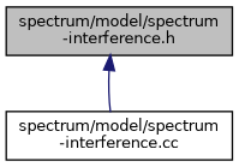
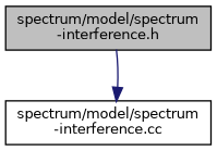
  digraph {
    node [color=black fontname=Helvetica fontsize=10 shape=record style=filled]
    n1 [fillcolor=grey75 fontcolor=black height=0.2 label="spectrum/model/spectrum\l-interference.h" width=0.4]
    n2 [fillcolor=white height=0.2 label="spectrum/model/spectrum\l-interference.cc" width=0.4]
-   n1 -> n2 [color=midnightblue dir=back fontname=Helvetica fontsize=10 labelfontname=Helvetica labelfontsize=10 style=solid]
+   n2 -> n1 [color=midnightblue dir=back fontname=Helvetica fontsize=10 labelfontname=Helvetica labelfontsize=10 style=solid]
  }
